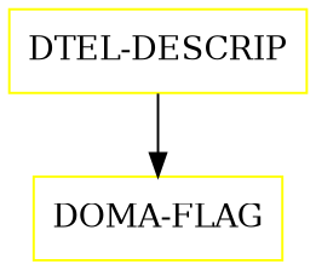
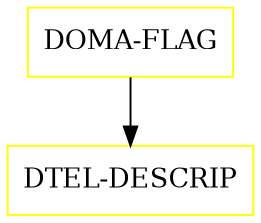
  digraph {
    node [color=yellow shape=box]
    "DTEL-DESCRIP"
    "DOMA-FLAG"
-   "DTEL-DESCRIP" -> "DOMA-FLAG"
+   "DOMA-FLAG" -> "DTEL-DESCRIP"
  }
